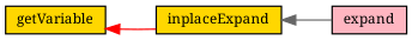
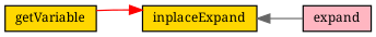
  digraph {
    fontname="Noto Serif"
    rankdir=LR
    node [color=black fillcolor=gold fontname="Noto Serif" fontsize=10 shape=record style=filled]
    edge [dir=back fontname="Noto Serif" fontsize=10 labelfontname=Helvetica labelfontsize=10 style=solid]
    n1 [fontcolor=black height=0.2 label=getVariable width=0.4]
    n2 [height=0.2 label=inplaceExpand width=0.4]
    n3 [fillcolor=lightpink height=0.2 label=expand width=0.4]
-   n1 -> n2 [color=red]
+   n2 -> n1 [color=red]
    n2 -> n3 [color=gray40]
  }
